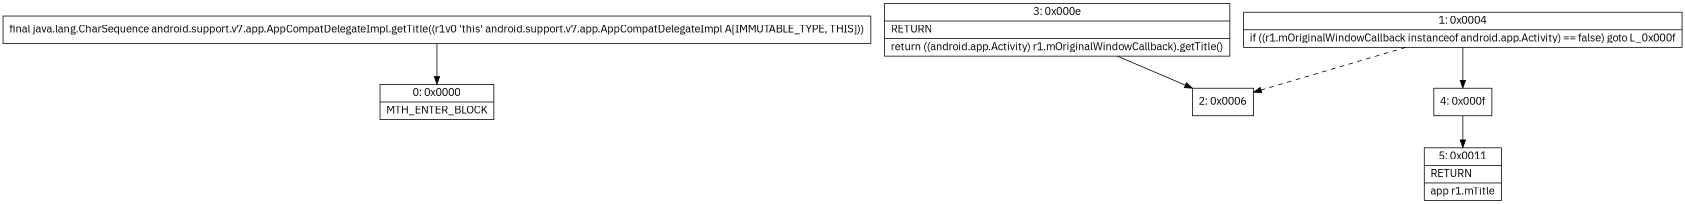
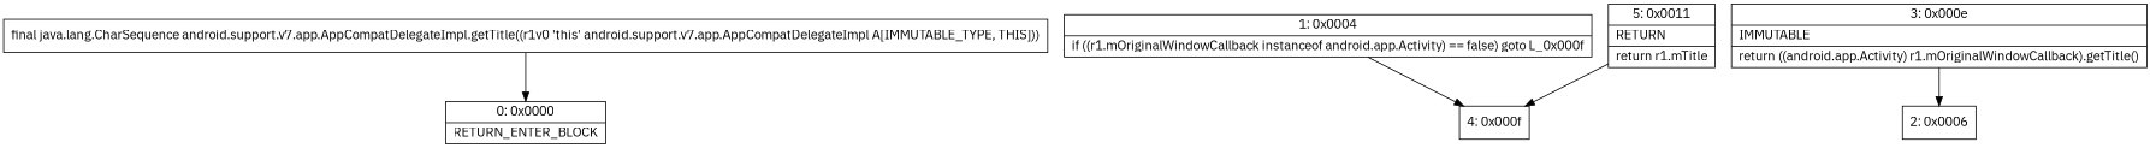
  digraph {
    fontname="IBM Plex Sans"
    node [fontname="IBM Plex Sans" shape=record]
    edge [fontname="IBM Plex Sans"]
-   n1 [label="{0\:\ 0x0000|MTH_ENTER_BLOCK\l}"]
+   n1 [label="{0\:\ 0x0000|RETURN_ENTER_BLOCK\l}"]
    n2 [label="{1\:\ 0x0004|if ((r1.mOriginalWindowCallback instanceof android.app.Activity) == false) goto L_0x000f\l}"]
    n3 [label="{2\:\ 0x0006}"]
    n4 [label="{4\:\ 0x000f}"]
-   n5 [label="{5\:\ 0x0011|RETURN\l|app r1.mTitle\l}"]
-   n6 [label="{3\:\ 0x000e|RETURN\l|return ((android.app.Activity) r1.mOriginalWindowCallback).getTitle()\l}"]
+   n5 [label="{5\:\ 0x0011|RETURN\l|return r1.mTitle\l}"]
+   n6 [label="{3\:\ 0x000e|IMMUTABLE\l|return ((android.app.Activity) r1.mOriginalWindowCallback).getTitle()\l}"]
    n7 [label="{final java.lang.CharSequence android.support.v7.app.AppCompatDelegateImpl.getTitle((r1v0 'this' android.support.v7.app.AppCompatDelegateImpl A[IMMUTABLE_TYPE, THIS])) }"]
-   n2 -> n3 [style=dashed]
    n2 -> n4
-   n4 -> n5
+   n5 -> n4
    n6 -> n3
    n7 -> n1
  }
